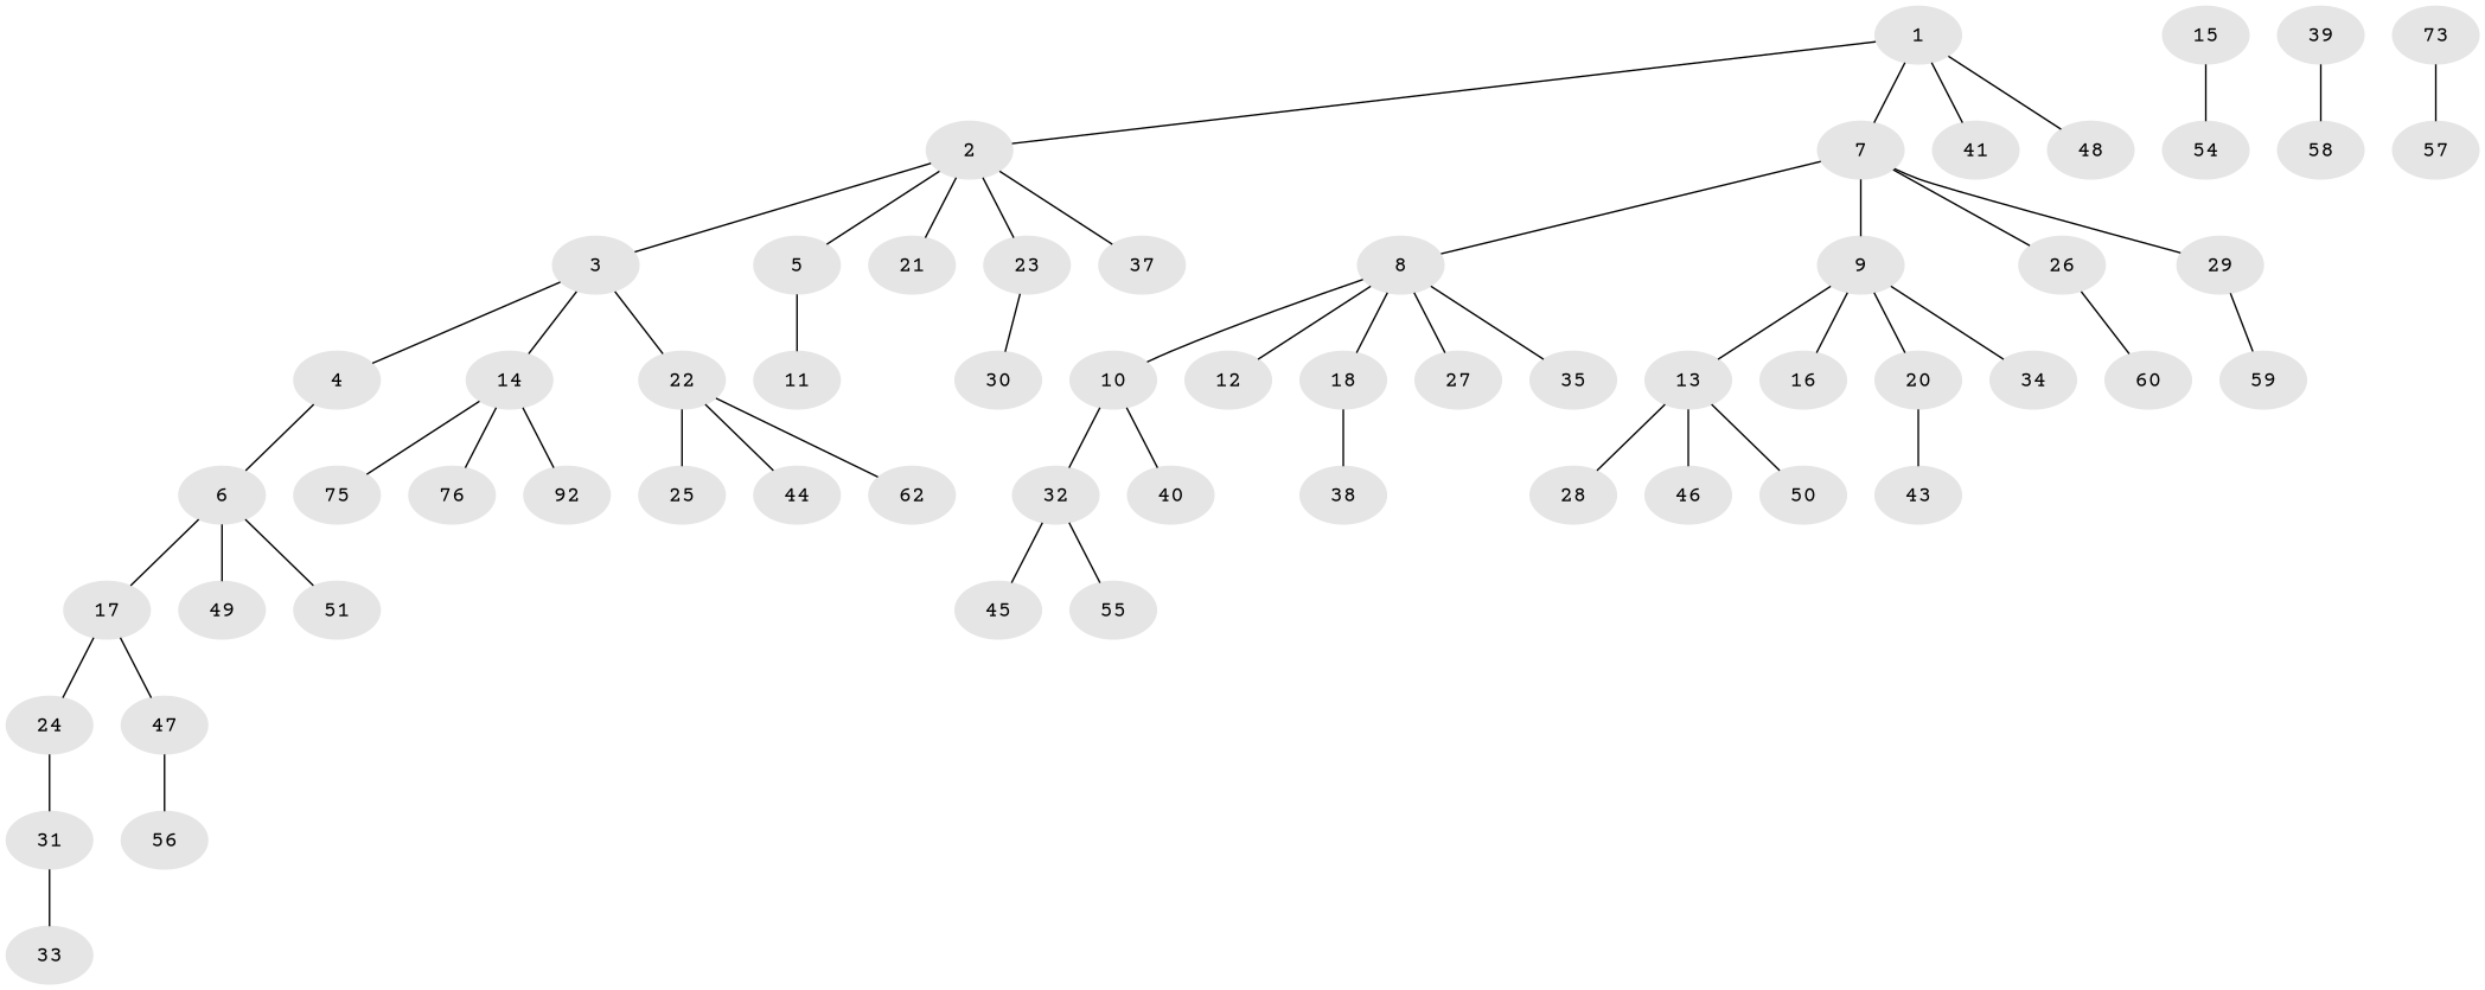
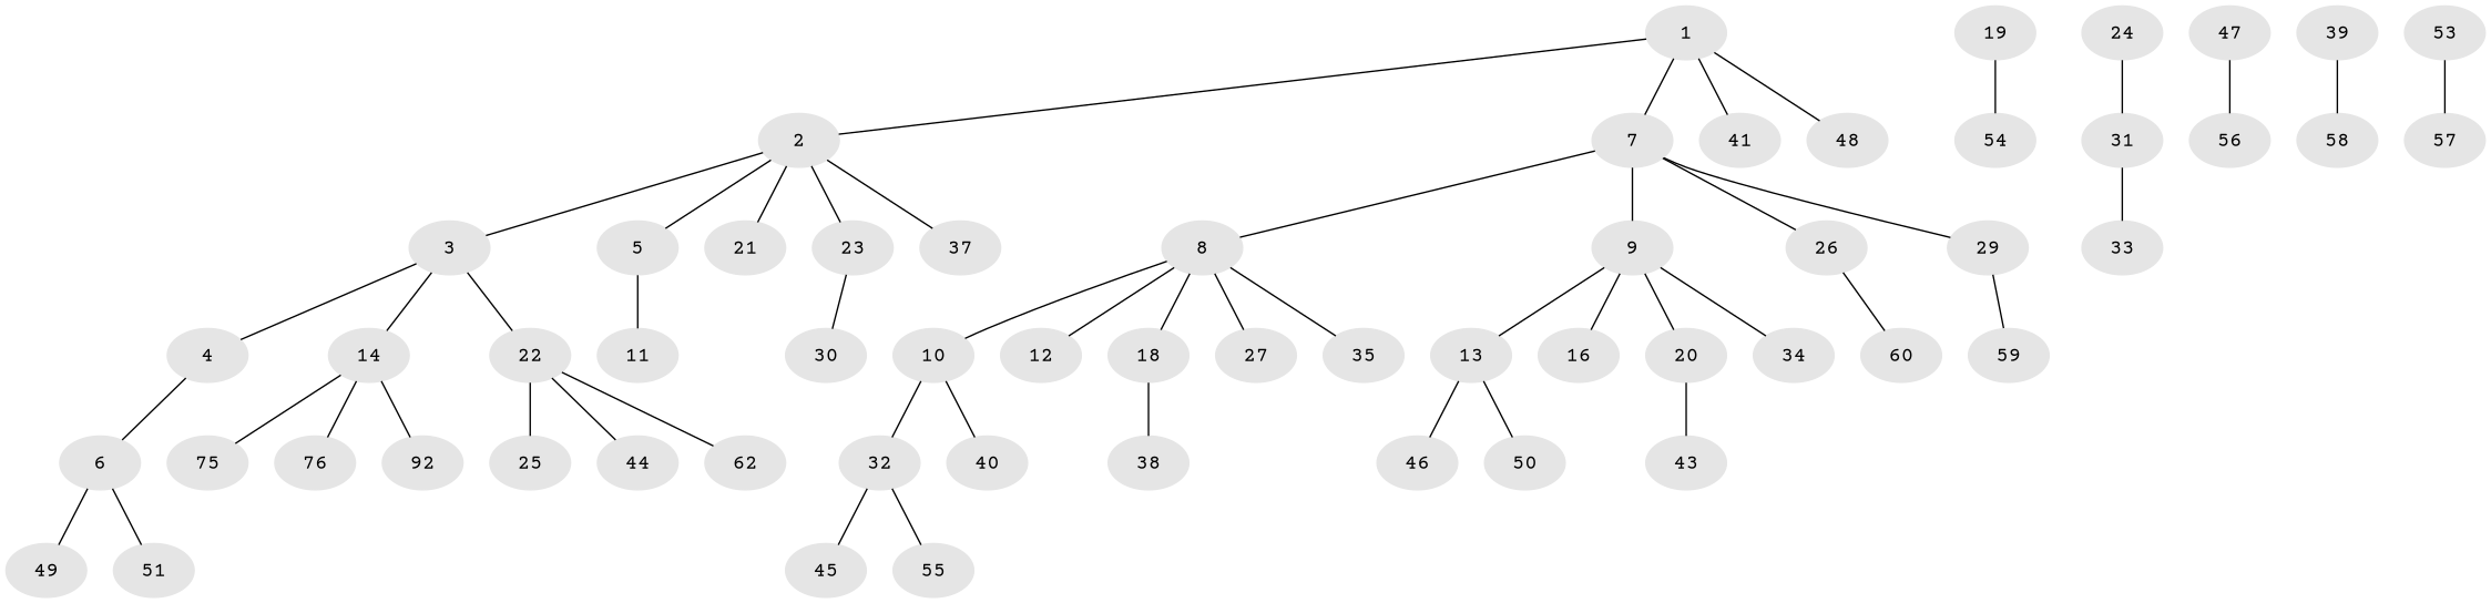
  graph {
    fontname="Courier Prime"
    node [color=gray90 fontname="Courier Prime" style=filled]
    edge [fontname="Courier Prime"]
    1
    2
    7
    41
    48
    3
    5
    21
    23
    37
    8
    9
    26
    29
    4
    14
    22
    11
    30
    6
    n21 [label=75]
    n22 [label=76]
    n23 [label=92]
    25
    44
    62
-   17
    49
    51
-   19 [label=15]
+   19
    54
    24
    47
    10
    12
    18
    27
    35
    13
    16
    20
    34
    60
    59
    32
    40
    38
-   28
    46
    50
    43
    45
    55
    31
    56
    33
    39
    58
-   53 [label=73]
+   53
    57
    1 -- 2
    1 -- 7
    1 -- 41
    1 -- 48
    2 -- 3
    2 -- 5
    2 -- 21
    2 -- 23
    2 -- 37
    7 -- 8
    7 -- 9
    7 -- 26
    7 -- 29
    3 -- 4
    3 -- 14
    3 -- 22
    5 -- 11
    23 -- 30
    8 -- 10
    8 -- 12
    8 -- 18
    8 -- 27
    8 -- 35
    9 -- 13
    9 -- 16
    9 -- 20
    9 -- 34
    26 -- 60
    29 -- 59
    4 -- 6
    14 -- n21
    14 -- n22
    14 -- n23
    22 -- 25
    22 -- 44
    22 -- 62
-   6 -- 17
    6 -- 49
    6 -- 51
-   17 -- 24
-   17 -- 47
    19 -- 54
    24 -- 31
    47 -- 56
    10 -- 32
    10 -- 40
    18 -- 38
-   13 -- 28
    13 -- 46
    13 -- 50
    20 -- 43
    32 -- 45
    32 -- 55
    31 -- 33
    39 -- 58
    53 -- 57
  }
